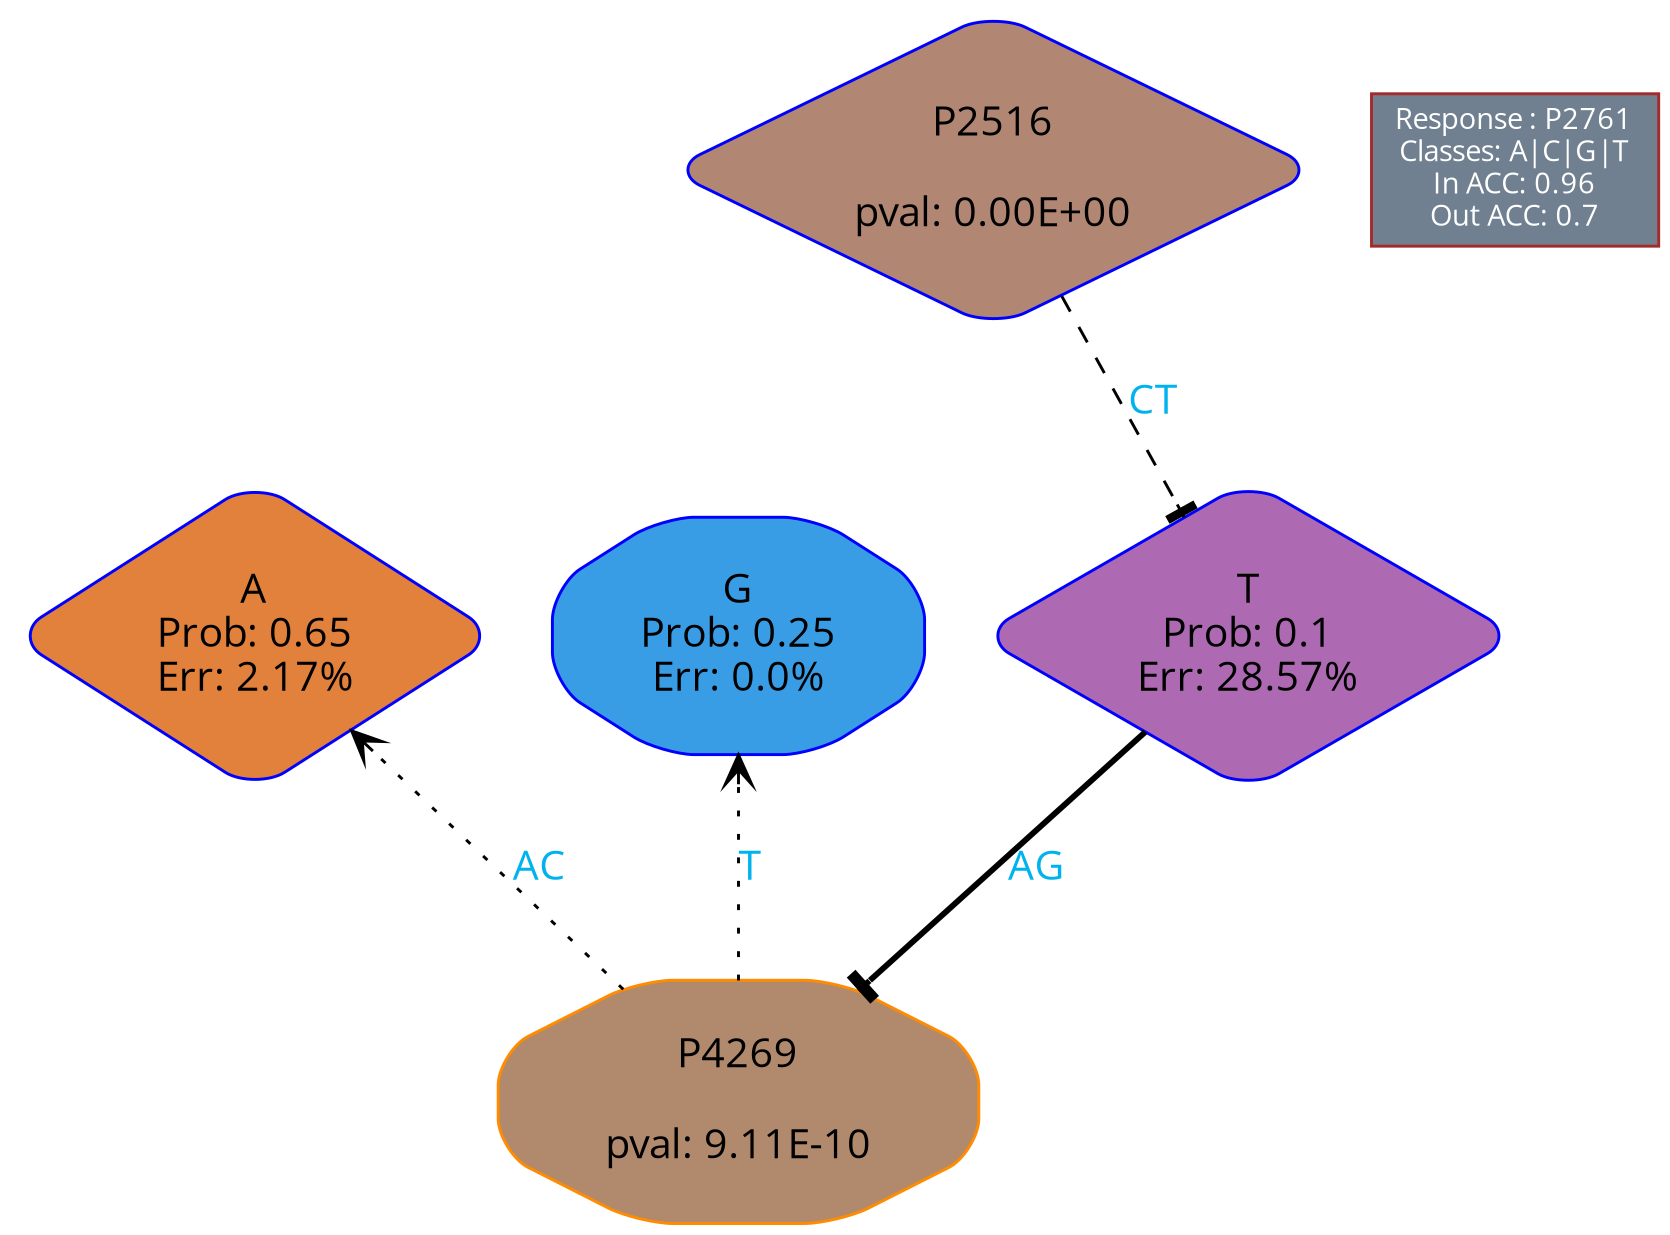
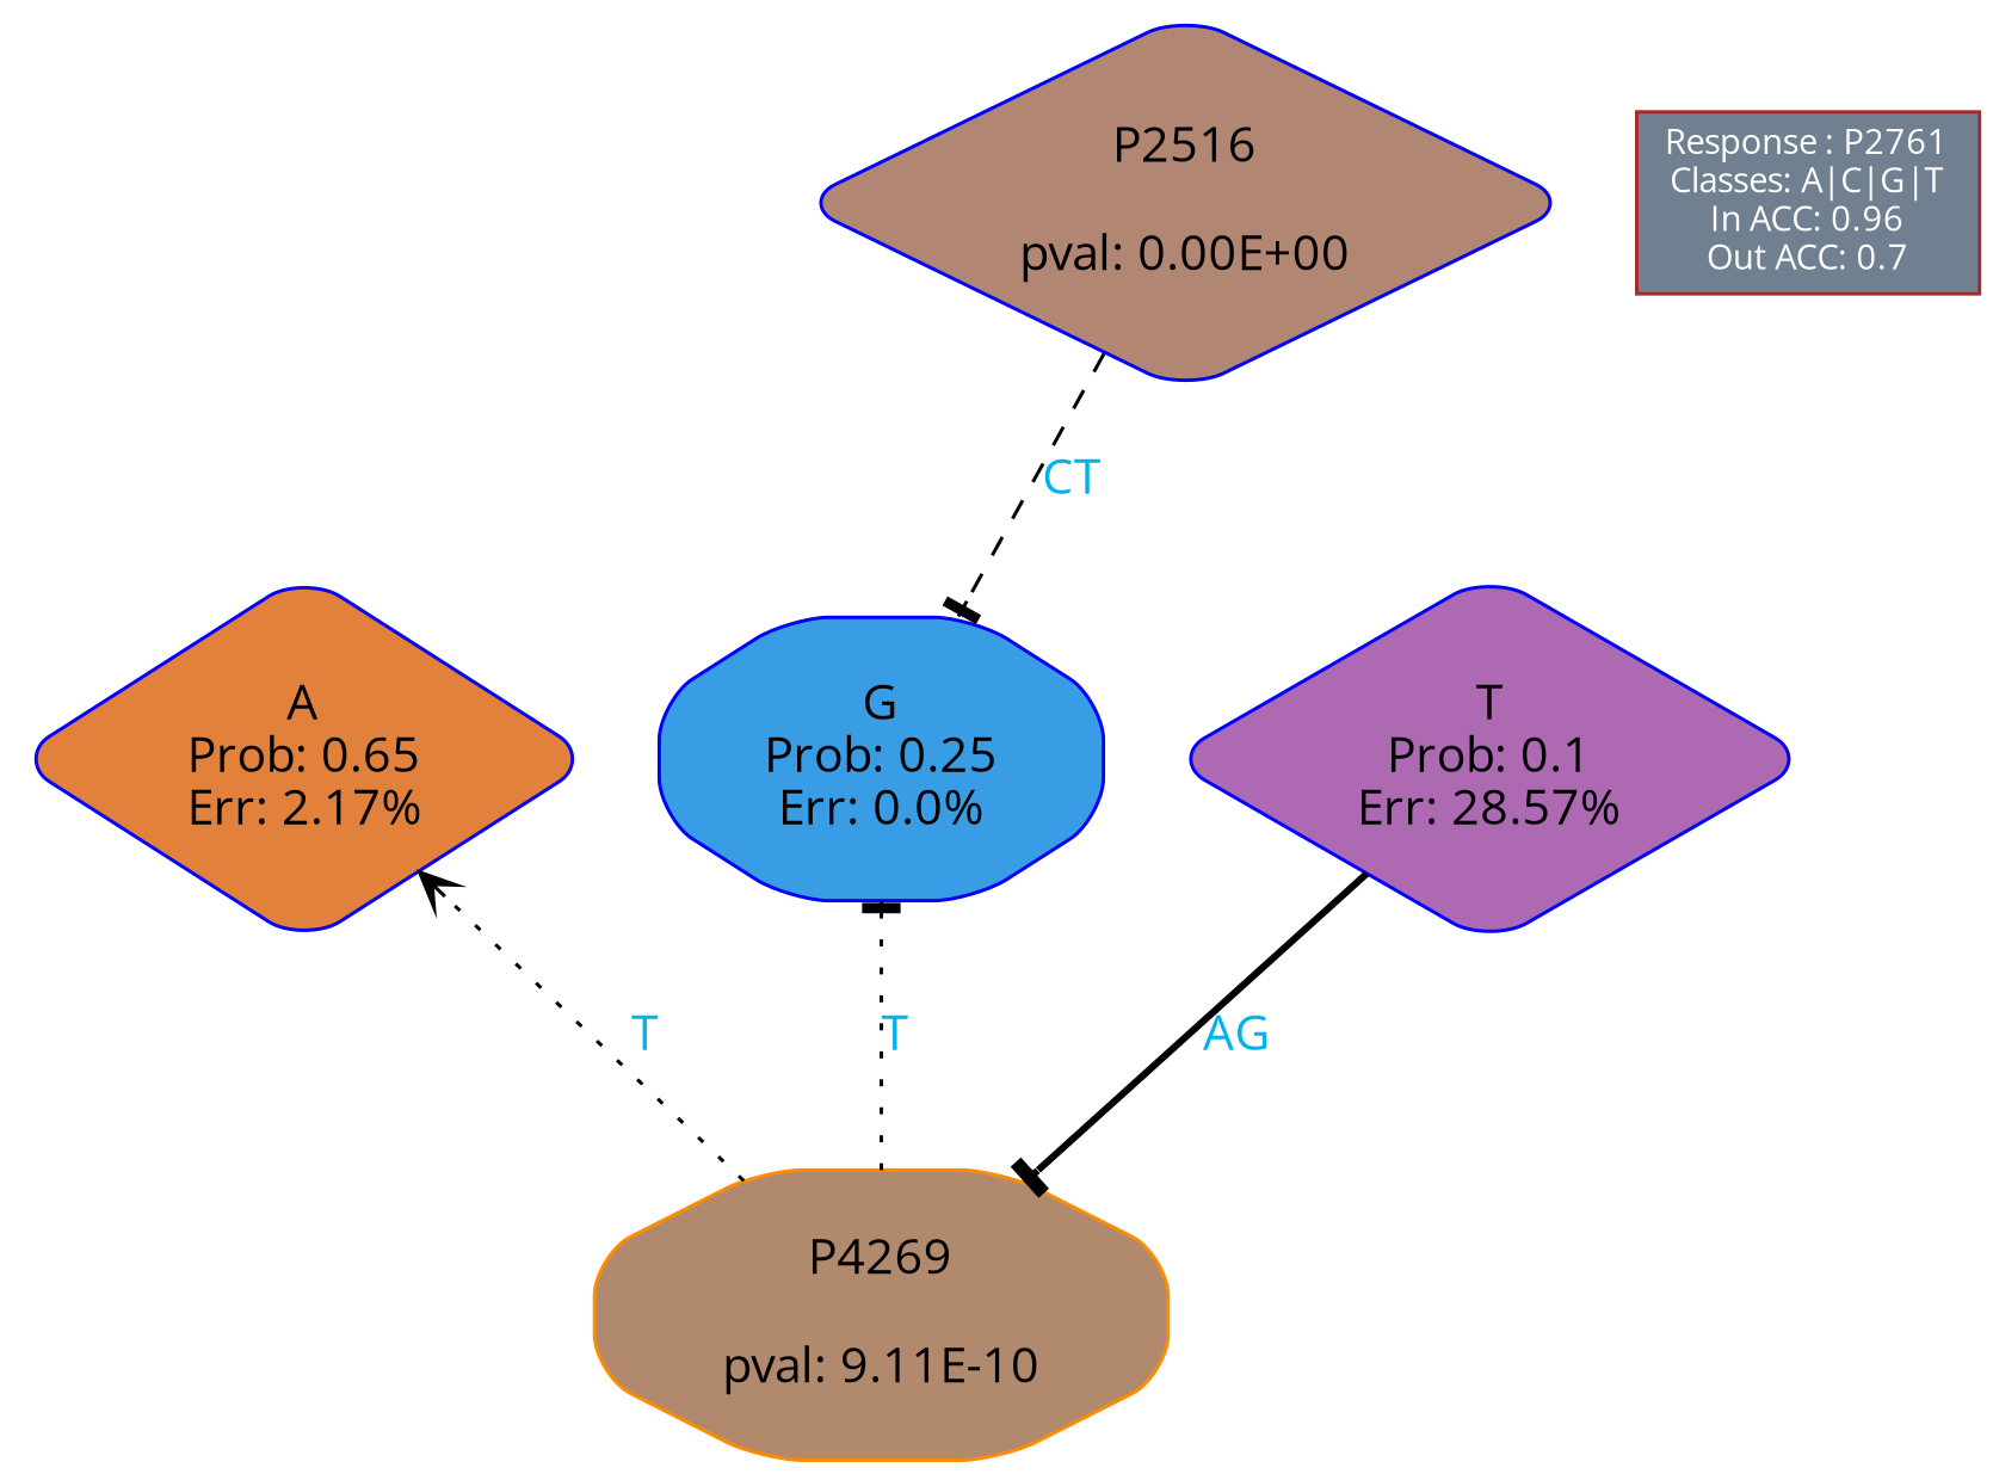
  digraph {
    fontname="Open Sans"
    ranksep=equally
    splines=polylines
    node [color=blue fontname="Open Sans" shape=diamond style="filled, rounded"]
    edge [arrowhead=tee fontcolor=deepskyblue2 fontname="Open Sans" style=dotted]
    n1 [fillcolor="#e1813c" label="A\nProb: 0.65\nErr: 2.17%"]
    n2 [fillcolor="#399de5" label="G\nProb: 0.25\nErr: 0.0%" shape=octagon]
    n3 [fillcolor="#ad6ab3" label="T\nProb: 0.1\nErr: 28.57%"]
    n4 [align=left color=brown fillcolor=slategray fontcolor=white fontsize=10 label="Response : P2761\nClasses: A|C|G|T\nIn ACC: 0.96\nOut ACC: 0.7\n" shape=box style=filled]
    n5 [fillcolor="#b18673" label="P2516\n\npval: 0.00E+00"]
    n6 [color=darkorange fillcolor="#b1896c" label="P4269\n\npval: 9.11E-10" shape=octagon]
    subgraph sub_1 {
      rank=same
      n1
      n2
      n3
    }
    subgraph sub_2 {
      rank=same
      n4
      n5
    }
    n3 -> n6 [label=AG style=bold]
-   n5 -> n3 [label=CT style=dashed]
-   n6 -> n1 [arrowhead=vee label=AC]
-   n6 -> n2 [arrowhead=vee label=T]
+   n5 -> n2 [label=CT style=dashed]
+   n6 -> n1 [arrowhead=vee label=T]
+   n6 -> n2 [label=T]
  }
